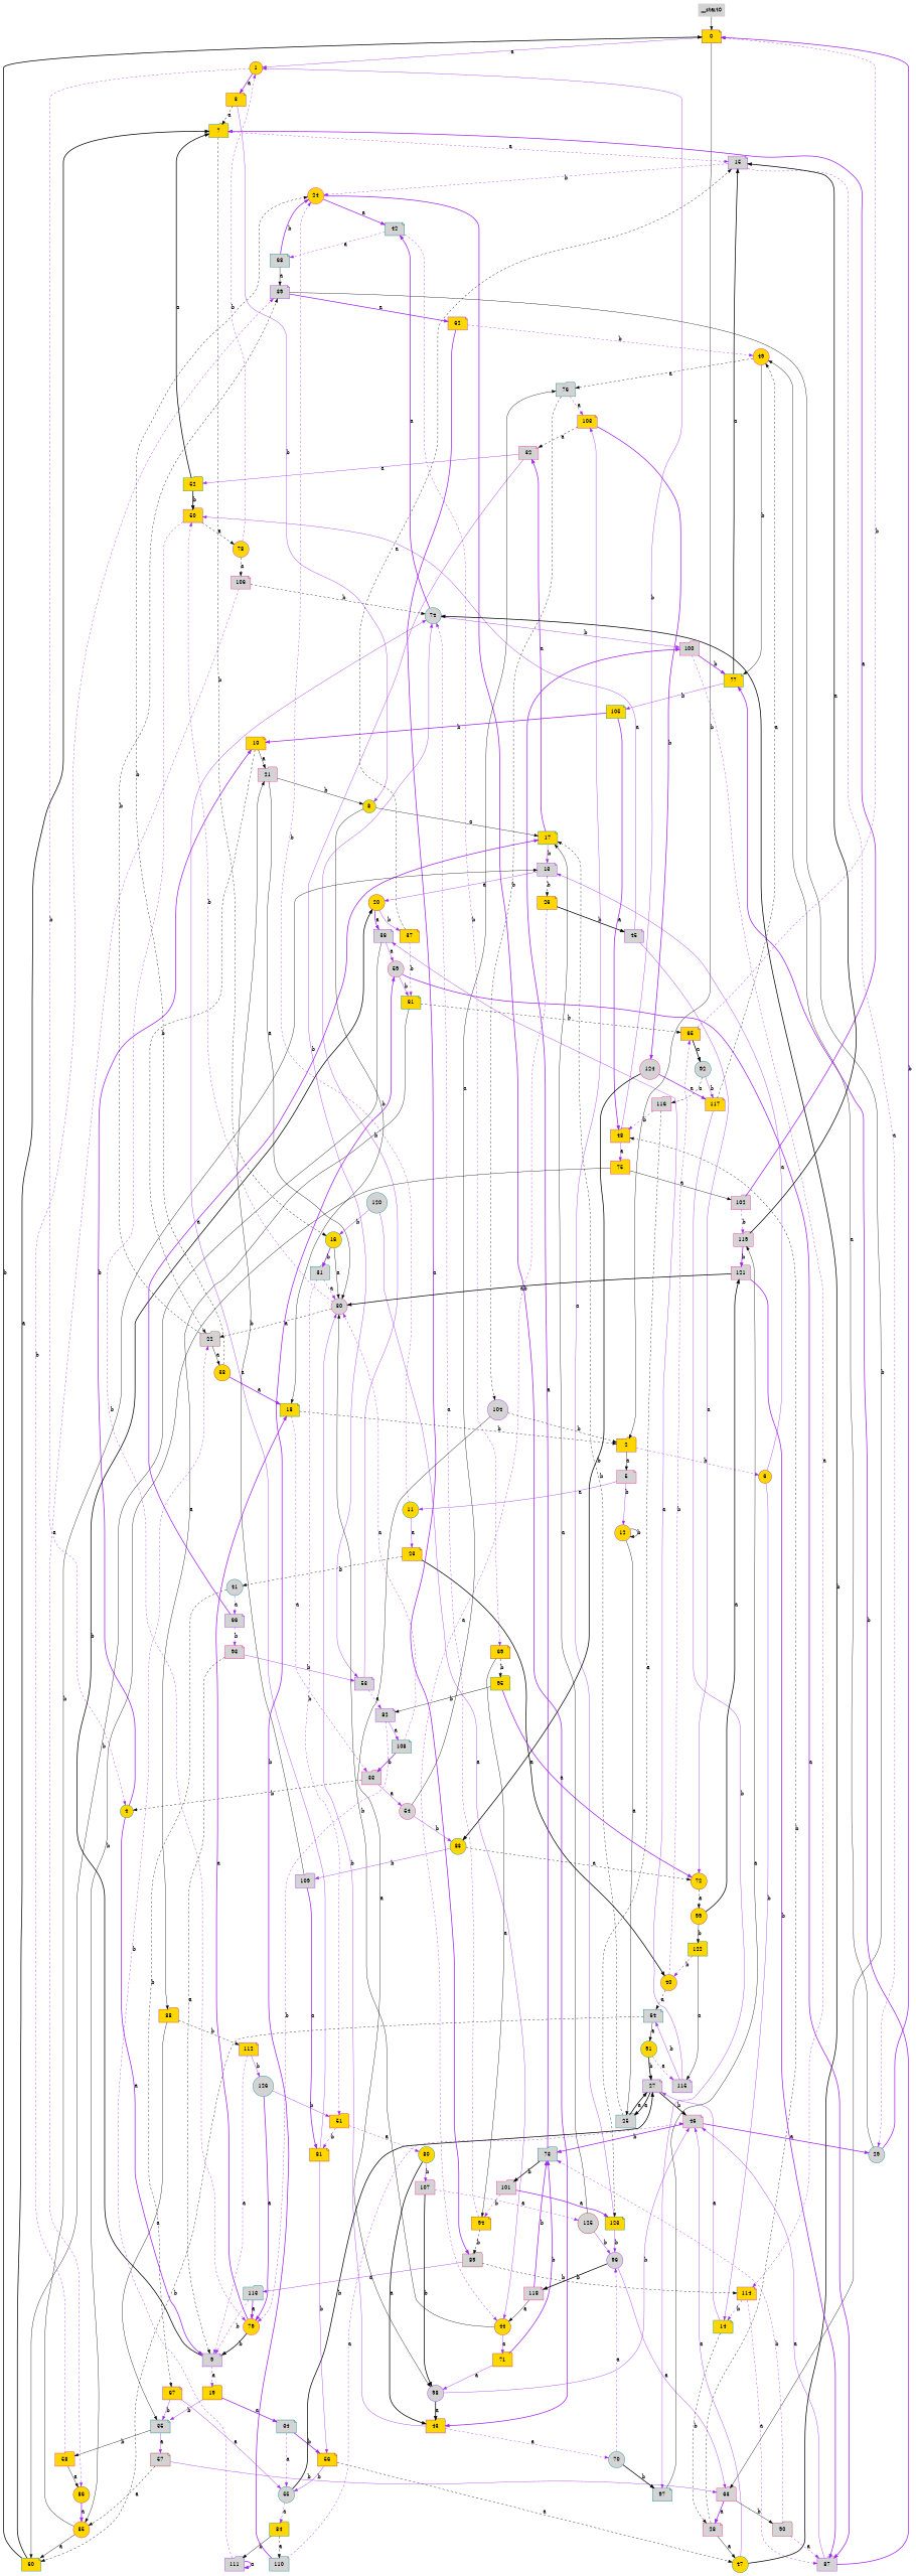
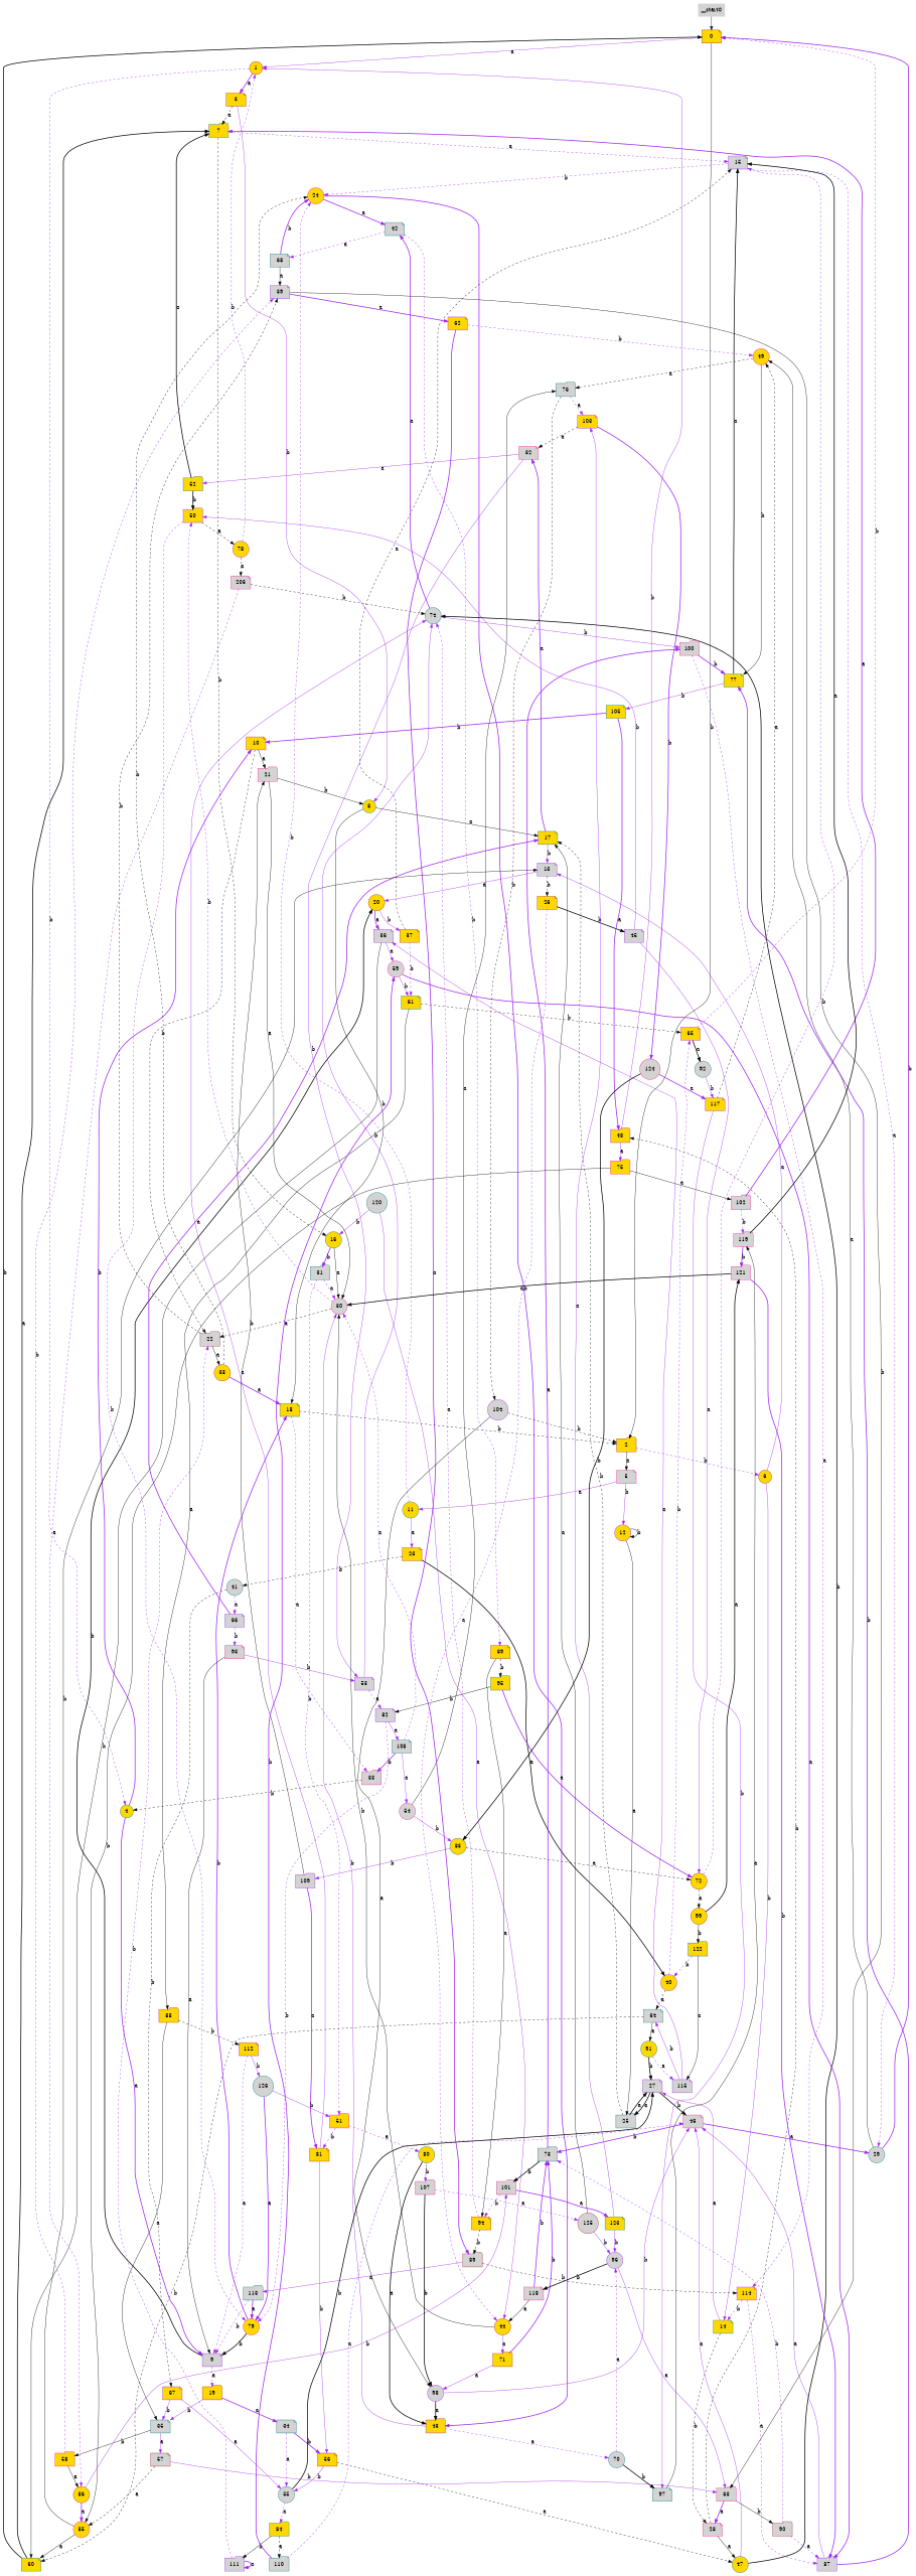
  digraph {
    node [color=teal fillcolor=lightgrey shape=note style=filled]
    edge [color=purple style=solid]
    __start0 [color=purple shape=none]
    0 [color=brown fillcolor=gold]
    1 [color=brown fillcolor=gold shape=circle]
    2 [color=brown fillcolor=gold shape=folder]
    3 [color=brown fillcolor=gold]
    4 [fillcolor=gold shape=circle]
    5 [color=deeppink]
    6 [color=brown fillcolor=gold shape=circle]
    7 [fillcolor=gold shape=folder]
    8 [fillcolor=gold shape=circle]
    9 [color=purple]
    10 [color=brown fillcolor=gold]
    11 [fillcolor=gold shape=circle]
    12 [color=purple fillcolor=gold shape=circle]
    13 [color=purple]
    14 [fillcolor=gold]
    15 [color=purple]
    16 [fillcolor=gold shape=circle]
    17 [fillcolor=gold]
    18 [fillcolor=gold]
    19 [color=brown fillcolor=gold shape=folder]
    20 [color=brown fillcolor=gold shape=circle]
    21 [color=deeppink shape=folder]
    22 [color=brown shape=folder]
    23 [color=brown fillcolor=gold]
    24 [color=deeppink fillcolor=gold shape=circle]
    25 [shape=folder]
    26 [color=brown fillcolor=gold]
    27 [color=purple]
    28 [color=deeppink]
    29 [shape=circle]
    30 [color=deeppink shape=circle]
    31 [shape=folder]
    32 [color=deeppink]
    33 [color=deeppink shape=folder]
    34
    35
    36 [color=purple]
    37 [color=brown fillcolor=gold]
    38 [color=brown fillcolor=gold shape=circle]
    39 [color=purple]
    40 [color=purple fillcolor=gold shape=circle]
    41 [shape=circle]
    42
    43 [color=purple fillcolor=gold shape=folder]
    44 [color=brown fillcolor=gold shape=circle]
    45 [color=purple]
    46 [color=deeppink]
    47 [fillcolor=gold shape=circle]
    48 [color=purple fillcolor=gold shape=folder]
    49 [color=deeppink fillcolor=gold shape=circle]
    50 [color=purple fillcolor=gold shape=folder]
    51 [color=deeppink fillcolor=gold shape=folder]
    52 [fillcolor=gold shape=folder]
    53 [color=purple]
    54 [color=deeppink shape=circle]
    55 [shape=circle]
    56 [color=brown fillcolor=gold]
    57 [color=brown]
    58 [color=deeppink fillcolor=gold shape=folder]
    59 [color=deeppink shape=circle]
    60 [fillcolor=gold]
    61 [fillcolor=gold]
    62 [color=purple fillcolor=gold]
    63 [color=deeppink shape=folder]
    64
    65 [color=purple fillcolor=gold]
    66 [color=purple]
    67 [color=purple fillcolor=gold]
    68
    69 [color=brown fillcolor=gold]
    70 [shape=circle]
    71 [color=brown fillcolor=gold shape=folder]
    72 [color=brown fillcolor=gold shape=circle]
    73 [shape=folder]
    74 [shape=circle]
    75 [color=deeppink fillcolor=gold shape=folder]
    76 [shape=folder]
    77 [fillcolor=gold]
    78 [color=purple fillcolor=gold shape=circle]
    79 [color=deeppink fillcolor=gold shape=circle]
    80 [fillcolor=gold shape=circle]
    81 [color=brown fillcolor=gold]
    82 [color=purple]
    83 [fillcolor=gold shape=circle]
    84 [fillcolor=gold shape=folder]
    85 [color=deeppink fillcolor=gold shape=circle]
    86 [color=brown fillcolor=gold shape=circle]
    87 [color=purple shape=folder]
    88 [color=brown fillcolor=gold shape=folder]
    89 [color=brown shape=folder]
    90 [color=brown shape=folder]
    91 [fillcolor=gold shape=circle]
    92 [shape=circle]
    93 [color=deeppink]
    94 [color=brown fillcolor=gold]
    95 [fillcolor=gold shape=folder]
    96 [color=purple shape=circle]
    97
    98 [color=purple shape=circle]
    99 [color=brown fillcolor=gold shape=circle]
    100 [color=deeppink shape=folder]
    101 [color=deeppink shape=folder]
    102 [color=deeppink shape=folder]
    103 [color=purple fillcolor=gold]
    104 [color=purple shape=circle]
    105 [fillcolor=gold]
-   106 [color=deeppink]
+   106 [color=deeppink label=206]
    107 [color=deeppink shape=folder]
    108
    109 [color=purple shape=folder]
    110 [shape=folder]
    111 [color=purple shape=folder]
    112 [color=purple fillcolor=gold]
    113 [shape=folder]
    114 [color=purple fillcolor=gold]
    115 [color=purple]
-   116 [color=deeppink shape=folder]
    117 [color=purple fillcolor=gold]
    118 [color=deeppink]
    119 [color=deeppink shape=folder]
    121 [color=deeppink shape=folder]
    122 [fillcolor=gold shape=folder]
    123 [fillcolor=gold]
    124 [color=deeppink shape=circle]
    125 [color=brown shape=circle]
    126 [shape=circle]
    120 [shape=circle]
    __start0 -> 0 [color=black]
    0 -> 1 [label=a]
    0 -> 2 [color=black label=b]
    1 -> 3 [label=a style=bold]
    1 -> 4 [label=b style=dashed]
    2 -> 5 [color=black label=a]
    2 -> 6 [label=b style=dashed]
    3 -> 7 [color=black label=a style=dashed]
    3 -> 8 [label=b]
    4 -> 9 [label=a style=bold]
    4 -> 10 [label=b style=bold]
    5 -> 11 [label=a]
    5 -> 12 [label=b]
    6 -> 13 [label=a]
    6 -> 14 [label=b]
    7 -> 15 [label=a style=dashed]
    7 -> 16 [color=black label=b style=dashed]
    8 -> 17 [color=black label=a]
    8 -> 18 [color=black label=b]
    9 -> 19 [label=a style=dashed]
    9 -> 20 [color=black label=b style=bold]
    10 -> 21 [color=black label=a]
    10 -> 22 [color=black label=b style=dashed]
    11 -> 23 [label=a]
    11 -> 24 [label=b style=dashed]
    12 -> 12 [color=black label=b]
    12 -> 25 [color=black label=a]
    13 -> 20 [label=a]
    13 -> 26 [color=black label=b style=dashed]
    14 -> 27 [label=a]
    14 -> 28 [color=black label=b style=dashed]
    15 -> 24 [label=b style=dashed]
    15 -> 29 [label=a style=dashed]
    16 -> 30 [color=black label=a]
    16 -> 31 [label=b style=bold]
    17 -> 13 [label=b]
    17 -> 32 [label=a style=bold]
    18 -> 2 [color=black label=b style=dashed]
    18 -> 33 [label=a style=dashed]
    19 -> 34 [label=a style=bold]
    19 -> 35 [label=b]
    20 -> 36 [label=a style=bold]
    20 -> 37 [label=b]
    21 -> 8 [color=black label=b]
    21 -> 30 [color=black label=a]
    22 -> 38 [color=black label=a]
    22 -> 39 [color=black label=b style=dashed]
    23 -> 40 [color=black label=a style=bold]
    23 -> 41 [color=black label=b style=dashed]
    24 -> 42 [label=a style=bold]
    24 -> 43 [label=b style=bold]
    25 -> 17 [color=black label=b style=dashed]
    25 -> 27 [color=black label=a style=bold]
    26 -> 44 [label=a style=dashed]
    26 -> 45 [color=black label=b style=bold]
    27 -> 25 [color=black label=a style=bold]
    27 -> 46 [color=black label=b style=bold]
    28 -> 47 [color=black label=a]
    28 -> 48 [color=black label=b style=dashed]
    29 -> 0 [label=b style=bold]
    29 -> 49 [color=black label=a]
    30 -> 22 [color=black label=a style=dashed]
    30 -> 50 [label=b style=dashed]
    31 -> 30 [label=a style=dashed]
    31 -> 51 [label=b style=dashed]
    32 -> 52 [label=a]
    32 -> 53 [label=b]
    33 -> 4 [color=black label=b style=dashed]
-   33 -> 54 [label=a]
+   108 -> 54 [label=a]
    34 -> 55 [label=a style=dashed]
    34 -> 56 [label=b style=bold]
    35 -> 57 [label=a]
    35 -> 58 [color=black label=b]
    36 -> 59 [label=a]
    36 -> 60 [color=black label=b]
    37 -> 15 [color=black label=a style=dashed]
    37 -> 61 [label=b style=dashed]
    38 -> 18 [label=a style=bold]
    38 -> 24 [color=black label=b style=dashed]
    39 -> 62 [label=a style=bold]
    39 -> 63 [color=black label=b]
    40 -> 64 [color=black label=a style=dashed]
    40 -> 65 [label=b style=dashed]
    41 -> 66 [label=a style=dashed]
    41 -> 67 [color=black label=b style=dashed]
    42 -> 68 [label=a style=dashed]
    42 -> 69 [label=b style=dashed]
    43 -> 30 [label=b]
    43 -> 70 [label=a style=dashed]
    44 -> 30 [color=black label=b]
    44 -> 71 [label=a]
-   45 -> 50 [label=a]
+   45 -> 50 [label=b]
    45 -> 72 [label=a]
    46 -> 29 [label=a style=bold]
    46 -> 73 [label=b style=bold]
    47 -> 46 [label=a]
    47 -> 74 [color=black label=b style=bold]
    48 -> 1 [label=b]
    48 -> 75 [label=a]
    49 -> 76 [color=black label=a style=dashed]
    49 -> 77 [color=black label=b]
    50 -> 78 [color=black label=a style=dashed]
    50 -> 79 [label=b style=dashed]
    51 -> 80 [label=a style=dashed]
    51 -> 81 [label=b style=dashed]
    52 -> 7 [color=black label=a style=bold]
    52 -> 50 [color=black label=b style=bold]
    53 -> 74 [label=b]
    53 -> 82 [label=a style=dashed]
    54 -> 76 [color=black label=a]
    54 -> 83 [label=b]
    55 -> 27 [color=black label=b style=bold]
    55 -> 84 [label=a style=dashed]
    56 -> 47 [color=black label=a style=dashed]
    56 -> 55 [label=b]
    57 -> 63 [label=b]
    57 -> 85 [color=black label=a style=dashed]
    58 -> 39 [label=b style=dashed]
    58 -> 86 [color=black label=a]
    59 -> 61 [label=b]
    59 -> 87 [label=a style=bold]
    60 -> 0 [color=black label=b style=bold]
    60 -> 7 [color=black label=a style=bold]
    61 -> 65 [color=black label=b style=dashed]
    61 -> 88 [color=black label=a]
    62 -> 49 [label=b style=dashed]
    62 -> 89 [label=a style=bold]
    63 -> 28 [label=a style=bold]
    63 -> 90 [color=black label=b]
    64 -> 60 [color=black label=b style=dashed]
    64 -> 91 [color=black label=a]
    65 -> 0 [label=b style=dashed]
    65 -> 92 [color=black label=a style=bold]
    66 -> 17 [label=a style=bold]
    66 -> 93 [label=b style=dashed]
    67 -> 35 [label=b]
    67 -> 55 [label=a]
    68 -> 24 [label=b style=bold]
    68 -> 39 [color=black label=a]
    69 -> 94 [color=black label=a]
    69 -> 95 [color=black label=b style=dashed]
    70 -> 96 [label=a style=dashed]
    70 -> 97 [color=black label=b style=bold]
    71 -> 73 [label=b style=bold]
    71 -> 98 [label=a]
+   72 -> 15 [label=b style=dashed]
    72 -> 99 [color=black label=a style=dashed]
    73 -> 100 [label=a style=bold]
    73 -> 101 [color=black label=b style=bold]
    74 -> 42 [label=a style=bold]
    74 -> 100 [label=b]
    75 -> 85 [color=black label=b]
    75 -> 102 [color=black label=a]
    76 -> 103 [label=a style=dashed]
    76 -> 104 [color=black label=b style=dashed]
    77 -> 15 [color=black label=a style=bold]
    77 -> 105 [label=b]
    78 -> 1 [label=b style=dashed]
    78 -> 106 [color=black label=a style=dashed]
    79 -> 9 [color=black label=b style=bold]
-   79 -> 18 [label=a style=bold]
+   79 -> 18 [label=b style=bold]
    80 -> 43 [color=black label=a style=bold]
    80 -> 107 [label=b]
    81 -> 56 [label=b]
    81 -> 74 [label=a]
    82 -> 79 [label=b style=dashed]
    82 -> 108 [label=a]
    83 -> 72 [color=black label=a style=dashed]
    83 -> 109 [label=b]
    84 -> 110 [color=black label=a style=dashed]
    84 -> 111 [color=black label=b]
    85 -> 13 [color=black label=b]
    85 -> 60 [color=black label=a]
    86 -> 85 [label=a style=bold]
+   86 -> 101 [label=b]
    87 -> 46 [label=a]
    87 -> 77 [label=b style=bold]
    88 -> 35 [color=black label=a]
    88 -> 112 [color=black label=b style=dashed]
    89 -> 113 [label=a]
    89 -> 114 [color=black label=b style=dashed]
    90 -> 73 [label=b style=dashed]
    90 -> 87 [label=a style=dashed]
    91 -> 27 [color=black label=b style=bold]
    91 -> 115 [label=a style=dashed]
-   92 -> 116 [color=black label=a style=dashed]
    92 -> 117 [label=b]
-   93 -> 9 [color=black label=a style=dashed]
+   93 -> 9 [color=black label=a]
    93 -> 53 [label=b]
    94 -> 74 [label=a style=dashed]
    94 -> 89 [color=black label=b style=dashed]
    95 -> 72 [label=a style=bold]
    95 -> 82 [color=black label=b]
    96 -> 63 [label=a]
    96 -> 118 [color=black label=b style=bold]
    97 -> 119 [color=black label=a]
    98 -> 43 [color=black label=a style=bold]
    98 -> 46 [label=b]
    99 -> 121 [color=black label=a style=bold]
    99 -> 122 [color=black label=b]
    100 -> 77 [label=b style=bold]
    100 -> 114 [label=a style=dashed]
    101 -> 94 [label=b style=dashed]
    101 -> 123 [label=a style=bold]
    102 -> 7 [label=a style=bold]
    102 -> 119 [label=b style=dashed]
    103 -> 32 [color=black label=a style=dashed]
    103 -> 124 [label=b style=bold]
    104 -> 2 [color=black label=b style=dashed]
    104 -> 98 [color=black label=a]
    105 -> 10 [label=b style=bold]
    105 -> 48 [label=a style=bold]
    106 -> 74 [color=black label=b style=dashed]
    106 -> 86 [label=a style=dashed]
    107 -> 98 [color=black label=b style=bold]
    107 -> 125 [label=a style=dashed]
    108 -> 30 [label=a style=dashed]
    108 -> 33 [label=b style=bold]
    109 -> 21 [color=black label=b]
    109 -> 81 [label=a style=bold]
    110 -> 46 [label=a style=dashed]
    110 -> 59 [label=b style=bold]
    111 -> 22 [label=b style=dashed]
    111 -> 111 [label=a style=bold]
    112 -> 9 [label=a style=dashed]
    112 -> 126 [label=b]
    113 -> 9 [label=b style=dashed]
    113 -> 79 [label=a style=bold]
    114 -> 14 [label=b style=dashed]
    114 -> 87 [label=a style=dashed]
    115 -> 36 [label=a]
    115 -> 64 [label=b]
-   116 -> 48 [label=b style=dashed]
-   116 -> 123 [color=black label=a style=dashed]
    117 -> 49 [color=black label=a style=dashed]
    117 -> 97 [label=b]
    118 -> 44 [color=black label=a]
    118 -> 73 [label=b style=bold]
    119 -> 15 [color=black label=a style=bold]
    119 -> 121 [label=b style=bold]
    121 -> 30 [color=black label=a style=bold]
    121 -> 87 [label=b style=bold]
    122 -> 40 [label=b style=dashed]
    122 -> 115 [color=black label=a]
    123 -> 96 [label=b]
    123 -> 103 [label=a]
    124 -> 83 [color=black label=b style=bold]
    124 -> 117 [label=a style=bold]
    125 -> 17 [color=black label=a]
    125 -> 96 [label=b]
    126 -> 51 [label=b]
    126 -> 79 [label=a style=bold]
    120 -> 16 [label=b]
    120 -> 44 [label=a]
  }
